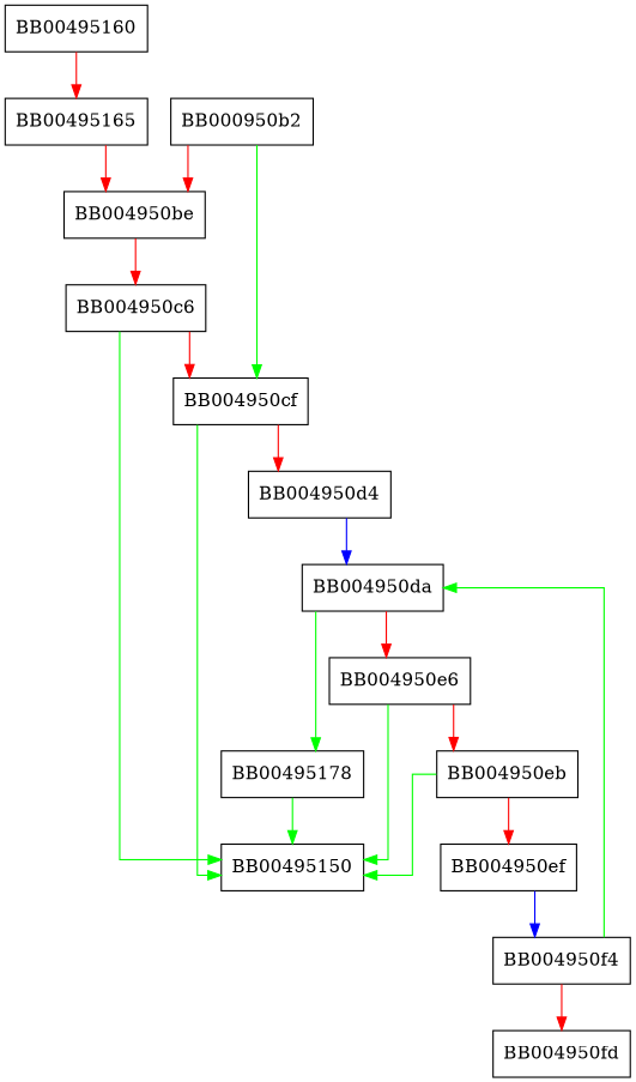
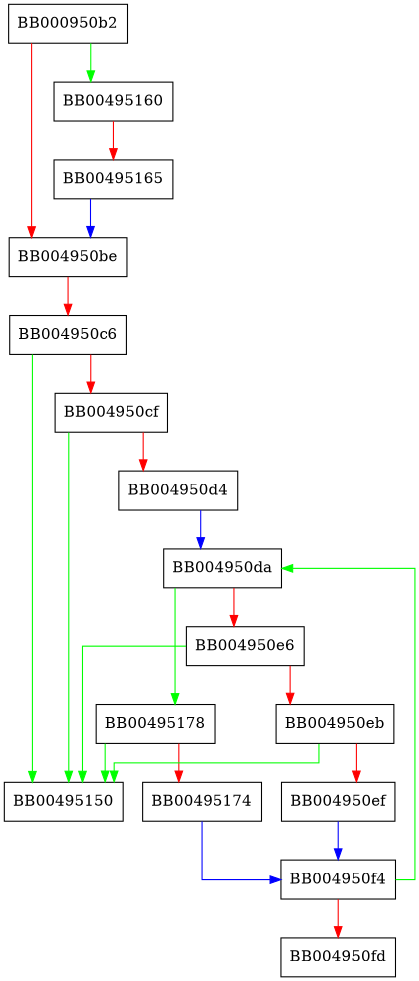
  digraph {
    splines=ortho
    node [shape=box]
    edge [color=red]
    BB004950be
    BB004950c6
    n3 [label=BB000950b2]
    BB00495160
    BB00495150
    BB004950cf
    BB00495165
    BB004950d4
    BB004950da
    n10 [label=BB00495178]
    BB004950e6
+   BB00495174
    BB004950eb
    BB004950f4
    BB004950ef
    BB004950fd
    BB004950be -> BB004950c6
    BB004950c6 -> BB00495150 [color=green]
    BB004950c6 -> BB004950cf
    n3 -> BB004950be
-   n3 -> BB004950cf [color=green]
+   n3 -> BB00495160 [color=green]
    BB00495160 -> BB00495165
    BB004950cf -> BB00495150 [color=green]
    BB004950cf -> BB004950d4
-   BB00495165 -> BB004950be
+   BB00495165 -> BB004950be [color=blue]
    BB004950d4 -> BB004950da [color=blue]
    BB004950da -> n10 [color=green]
    BB004950da -> BB004950e6
    n10 -> BB00495150 [color=green]
+   n10 -> BB00495174
    BB004950e6 -> BB00495150 [color=green]
    BB004950e6 -> BB004950eb
+   BB00495174 -> BB004950f4 [color=blue]
    BB004950eb -> BB00495150 [color=green]
    BB004950eb -> BB004950ef
    BB004950f4 -> BB004950da [color=green]
    BB004950f4 -> BB004950fd
    BB004950ef -> BB004950f4 [color=blue]
  }
